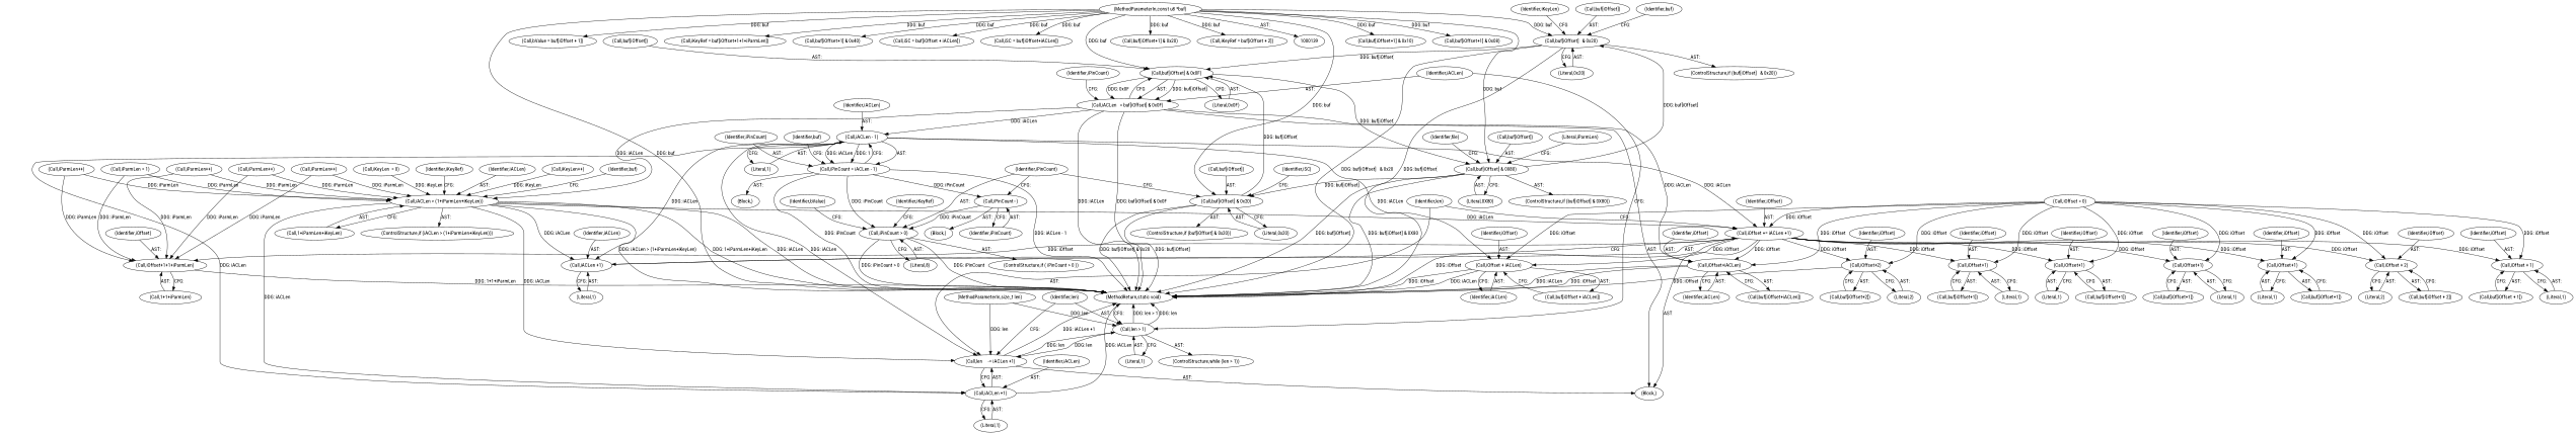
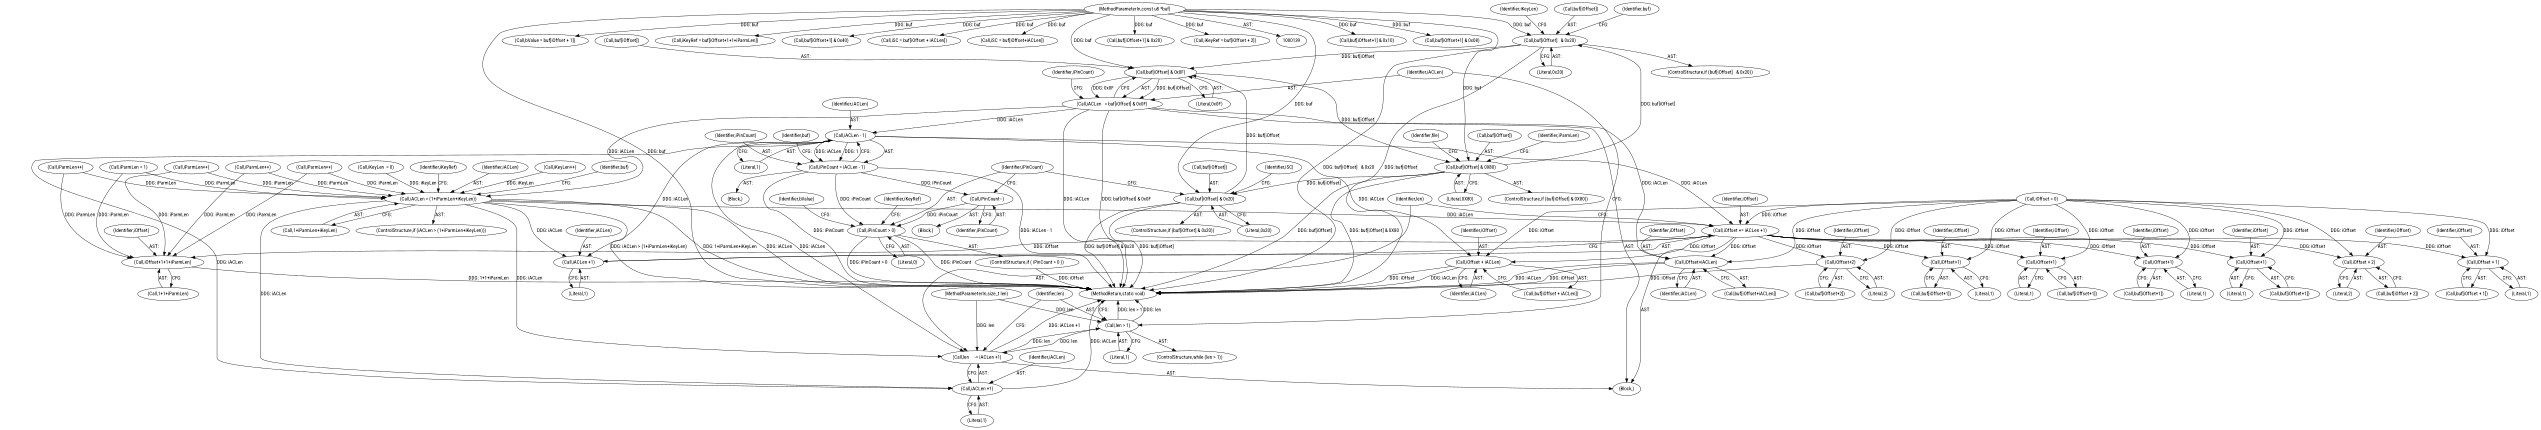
  digraph {
    fontname="Roboto Condensed"
    node [fontname="Roboto Condensed"]
    edge [fontname="Roboto Condensed"]
    n1 [label="(Call,buf[iOffset]   & 0x20)"]
    n2 [label="(Call,buf[iOffset] & 0x0F)"]
    n3 [label="(MethodReturn,static void)"]
    n4 [label="(ControlStructure,if (buf[iOffset]   & 0x20))"]
    n5 [label="(Literal,0x20)"]
    n6 [label="(Call,buf[iOffset] & 0X80)"]
    n7 [label="(Call,iACLen   = buf[iOffset] & 0x0F)"]
    n8 [label="(Literal,0x0F)"]
    n9 [label="(Call,len > 1)"]
    n10 [label="(Call,buf[iOffset] & 0x20)"]
    n11 [label="(ControlStructure,if (buf[iOffset] & 0X80))"]
    n12 [label="(Literal,0X80)"]
    n13 [label="(Literal,0x20)"]
    n14 [label="(ControlStructure,if (buf[iOffset] & 0x20))"]
    n15 [label="(Call,iOffset+iACLen)"]
    n16 [label="(Call,iACLen > (1+iParmLen+iKeyLen))"]
    n17 [label="(Call,iACLen - 1)"]
    n18 [label="(Block,)"]
    n19 [label="(MethodParameterIn,const u8 *buf)"]
    n20 [label="(Call,buf[iOffset+1] & 0x10)"]
    n21 [label="(Call,buf[iOffset+1] & 0x08)"]
    n22 [label="(Call,bValue = buf[iOffset + 1])"]
    n23 [label="(Call,iKeyRef = buf[iOffset+1+1+iParmLen])"]
    n24 [label="(Call,buf[iOffset+1] & 0x40)"]
    n25 [label="(Call,iSC = buf[iOffset + iACLen])"]
    n26 [label="(Call,iSC = buf[iOffset+iACLen])"]
    n27 [label="(Call,buf[iOffset+1] & 0x20)"]
    n28 [label="(Call,iKeyRef = buf[iOffset + 2])"]
    1000139
    n30 [label="(Identifier,iACLen)"]
    n31 [label="(Call,buf[iOffset+iACLen])"]
    n32 [label="(Call,iOffset += iACLen +1)"]
    n33 [label="(Call,iACLen +1)"]
    n34 [label="(Call,len     -= iACLen +1)"]
    n35 [label="(Call,iACLen +1)"]
    n36 [label="(Call,1+iParmLen+iKeyLen)"]
    n37 [label="(ControlStructure,if (iACLen > (1+iParmLen+iKeyLen)))"]
    n38 [label="(Call,iOffset + iACLen)"]
    n39 [label="(Call,iPinCount = iACLen - 1)"]
    n40 [label="(Literal,1)"]
    n41 [label="(Call,iOffset+1)"]
    n42 [label="(Call,iOffset+1)"]
    n43 [label="(Call,iOffset+1)"]
    n44 [label="(Call,iOffset+1)"]
    n45 [label="(Call,iOffset+1+1+iParmLen)"]
    n46 [label="(Call,iOffset+2)"]
    n47 [label="(Call,iOffset + 2)"]
    n48 [label="(Call,iOffset + 1)"]
    n49 [label="(Literal,1)"]
    n50 [label="(Literal,1)"]
    n51 [label="(Call,buf[iOffset+1])"]
    n52 [label="(Literal,1)"]
    n53 [label="(Literal,1)"]
    n54 [label="(Call,buf[iOffset+1])"]
    n55 [label="(Call,buf[iOffset+1])"]
    n56 [label="(Literal,1)"]
    n57 [label="(Call,buf[iOffset+1])"]
    n58 [label="(Literal,1)"]
    n59 [label="(Call,1+1+iParmLen)"]
    n60 [label="(Literal,2)"]
    n61 [label="(Call,buf[iOffset+2])"]
    n62 [label="(Call,buf[iOffset + iACLen])"]
    n63 [label="(Identifier,iACLen)"]
    n64 [label="(Literal,2)"]
    n65 [label="(Call,buf[iOffset + 2])"]
    n66 [label="(Literal,1)"]
    n67 [label="(Call,buf[iOffset + 1])"]
    n68 [label="(Literal,1)"]
    n69 [label="(ControlStructure,while (len > 1))"]
    n70 [label="(Call,iPinCount--)"]
    n71 [label="(Call,iPinCount > 0)"]
    n72 [label="(Block,)"]
    n73 [label="(Block,)"]
    n74 [label="(Identifier,iPinCount)"]
-   n75 [label="(Literal,8)"]
+   n75 [label="(Literal,0)"]
    n76 [label="(ControlStructure,if ( iPinCount > 0 ))"]
    n77 [label="(Identifier,iPinCount)"]
    n78 [label="(Identifier,len)"]
    n79 [label="(Identifier,iOffset)"]
    n80 [label="(Identifier,iOffset)"]
    n81 [label="(Identifier,iOffset)"]
    n82 [label="(Call,iParmLen = 1)"]
    n83 [label="(Identifier,iKeyRef)"]
    n84 [label="(Identifier,buf)"]
    n85 [label="(Call,buf[iOffset])"]
    n86 [label="(Identifier,iOffset)"]
    n87 [label="(Identifier,iPinCount)"]
    n88 [label="(Identifier,iACLen)"]
    n89 [label="(Identifier,iSC)"]
    n90 [label="(Identifier,buf)"]
    n91 [label="(Identifier,iKeyLen)"]
    n92 [label="(Call,iParmLen++)"]
    n93 [label="(Identifier,iACLen)"]
    n94 [label="(Identifier,iOffset)"]
    n95 [label="(Identifier,iOffset)"]
    n96 [label="(Identifier,iKeyRef)"]
    n97 [label="(Identifier,bValue)"]
    n98 [label="(Identifier,iOffset)"]
    n99 [label="(Identifier,len)"]
    n100 [label="(Call,iKeyLen  = 0)"]
    n101 [label="(Identifier,iACLen)"]
    n102 [label="(Identifier,iOffset)"]
    n103 [label="(Call,buf[iOffset])"]
    n104 [label="(Call,iParmLen++)"]
    n105 [label="(Identifier,iOffset)"]
    n106 [label="(Call,iOffset = 0)"]
    n107 [label="(Call,buf[iOffset])"]
    n108 [label="(Identifier,iACLen)"]
    n109 [label="(Identifier,iOffset)"]
    n110 [label="(Call,buf[iOffset])"]
    n111 [label="(Identifier,iACLen)"]
-   n112 [label="(Literal,iParmLen)"]
+   n112 [label="(Identifier,iParmLen)"]
    n113 [label="(Call,iParmLen++)"]
    n114 [label="(MethodParameterIn,size_t len)"]
    n115 [label="(Identifier,iOffset)"]
    n116 [label="(Call,iParmLen++)"]
    n117 [label="(Identifier,file)"]
    n118 [label="(Call,iKeyLen++)"]
    n119 [label="(Identifier,buf)"]
    n120 [label="(Identifier,iPinCount)"]
    n1 -> n2 [label="DDG: buf[iOffset]"]
    n1 -> n3 [label="DDG: buf[iOffset]   & 0x20"]
    n1 -> n3 [label="DDG: buf[iOffset]"]
    n1 -> n4 [label="AST: "]
    n1 -> n5 [label="CFG: "]
    n2 -> n6 [label="DDG: buf[iOffset]"]
    n2 -> n7 [label="AST: "]
    n2 -> n7 [label="DDG: buf[iOffset]"]
    n2 -> n7 [label="DDG: 0x0F"]
    n2 -> n8 [label="CFG: "]
    n3 -> n9 [label="CFG: "]
    n5 -> n1 [label="AST: "]
    n6 -> n1 [label="DDG: buf[iOffset]"]
    n6 -> n3 [label="DDG: buf[iOffset] & 0X80"]
    n6 -> n3 [label="DDG: buf[iOffset]"]
    n6 -> n10 [label="DDG: buf[iOffset]"]
    n6 -> n11 [label="AST: "]
    n6 -> n12 [label="CFG: "]
    n7 -> n2 [label="CFG: "]
    n7 -> n3 [label="DDG: iACLen"]
    n7 -> n3 [label="DDG: buf[iOffset] & 0x0F"]
    n7 -> n15 [label="DDG: iACLen"]
    n7 -> n16 [label="DDG: iACLen"]
    n7 -> n17 [label="DDG: iACLen"]
    n7 -> n18 [label="AST: "]
    n8 -> n2 [label="AST: "]
    n9 -> n3 [label="DDG: len > 1"]
    n9 -> n3 [label="DDG: len"]
    n9 -> n34 [label="DDG: len"]
    n9 -> n68 [label="CFG: "]
    n9 -> n69 [label="AST: "]
    n10 -> n2 [label="DDG: buf[iOffset]"]
    n10 -> n3 [label="DDG: buf[iOffset]"]
    n10 -> n3 [label="DDG: buf[iOffset] & 0x20"]
    n10 -> n13 [label="CFG: "]
    n10 -> n14 [label="AST: "]
    n12 -> n6 [label="AST: "]
    n13 -> n10 [label="AST: "]
    n15 -> n3 [label="DDG: iOffset"]
    n15 -> n3 [label="DDG: iACLen"]
    n15 -> n30 [label="CFG: "]
    n15 -> n31 [label="AST: "]
    n16 -> n3 [label="DDG: iACLen"]
    n16 -> n3 [label="DDG: 1+iParmLen+iKeyLen"]
    n16 -> n3 [label="DDG: iACLen > (1+iParmLen+iKeyLen)"]
    n16 -> n32 [label="DDG: iACLen"]
    n16 -> n33 [label="DDG: iACLen"]
    n16 -> n34 [label="DDG: iACLen"]
    n16 -> n35 [label="DDG: iACLen"]
    n16 -> n36 [label="CFG: "]
    n16 -> n37 [label="AST: "]
    n17 -> n32 [label="DDG: iACLen"]
    n17 -> n33 [label="DDG: iACLen"]
    n17 -> n34 [label="DDG: iACLen"]
    n17 -> n35 [label="DDG: iACLen"]
    n17 -> n38 [label="DDG: iACLen"]
    n17 -> n39 [label="AST: "]
    n17 -> n39 [label="DDG: iACLen"]
    n17 -> n39 [label="DDG: 1"]
    n17 -> n40 [label="CFG: "]
    n19 -> n1 [label="DDG: buf"]
    n19 -> n2 [label="DDG: buf"]
    n19 -> n3 [label="DDG: buf"]
    n19 -> n6 [label="DDG: buf"]
    n19 -> n10 [label="DDG: buf"]
    n19 -> n20 [label="DDG: buf"]
    n19 -> n21 [label="DDG: buf"]
    n19 -> n22 [label="DDG: buf"]
    n19 -> n23 [label="DDG: buf"]
    n19 -> n24 [label="DDG: buf"]
    n19 -> n25 [label="DDG: buf"]
    n19 -> n26 [label="DDG: buf"]
    n19 -> n27 [label="DDG: buf"]
    n19 -> n28 [label="DDG: buf"]
    n19 -> 1000139 [label="AST: "]
    n30 -> n15 [label="AST: "]
    n31 -> n15 [label="CFG: "]
-   n32 -> n3 [label="DDG: iOffset"]
+   n76 -> n3 [label="DDG: iOffset"]
    n32 -> n15 [label="DDG: iOffset"]
    n32 -> n18 [label="AST: "]
    n32 -> n33 [label="CFG: "]
    n32 -> n38 [label="DDG: iOffset"]
    n32 -> n41 [label="DDG: iOffset"]
    n32 -> n42 [label="DDG: iOffset"]
    n32 -> n43 [label="DDG: iOffset"]
    n32 -> n44 [label="DDG: iOffset"]
    n32 -> n45 [label="DDG: iOffset"]
    n32 -> n46 [label="DDG: iOffset"]
    n32 -> n47 [label="DDG: iOffset"]
    n32 -> n48 [label="DDG: iOffset"]
    n33 -> n32 [label="AST: "]
    n33 -> n49 [label="CFG: "]
    n34 -> n3 [label="DDG: iACLen +1"]
    n34 -> n9 [label="DDG: len"]
    n34 -> n18 [label="AST: "]
    n34 -> n35 [label="CFG: "]
    n35 -> n3 [label="DDG: iACLen"]
    n35 -> n34 [label="AST: "]
    n35 -> n50 [label="CFG: "]
    n36 -> n16 [label="AST: "]
    n38 -> n3 [label="DDG: iACLen"]
    n38 -> n3 [label="DDG: iOffset"]
    n38 -> n62 [label="AST: "]
    n38 -> n63 [label="CFG: "]
    n39 -> n3 [label="DDG: iPinCount"]
    n39 -> n3 [label="DDG: iACLen - 1"]
    n39 -> n17 [label="CFG: "]
    n39 -> n70 [label="DDG: iPinCount"]
    n39 -> n71 [label="DDG: iPinCount"]
    n39 -> n72 [label="AST: "]
    n40 -> n17 [label="AST: "]
    n41 -> n51 [label="AST: "]
    n41 -> n52 [label="CFG: "]
    n42 -> n53 [label="CFG: "]
    n42 -> n54 [label="AST: "]
    n43 -> n55 [label="AST: "]
    n43 -> n56 [label="CFG: "]
    n44 -> n57 [label="AST: "]
    n44 -> n58 [label="CFG: "]
    n45 -> n3 [label="DDG: 1+1+iParmLen"]
    n45 -> n59 [label="CFG: "]
    n46 -> n3 [label="DDG: iOffset"]
    n46 -> n60 [label="CFG: "]
    n46 -> n61 [label="AST: "]
    n47 -> n64 [label="CFG: "]
    n47 -> n65 [label="AST: "]
    n48 -> n66 [label="CFG: "]
    n48 -> n67 [label="AST: "]
    n49 -> n33 [label="AST: "]
    n50 -> n35 [label="AST: "]
    n51 -> n41 [label="CFG: "]
    n52 -> n41 [label="AST: "]
    n53 -> n42 [label="AST: "]
    n54 -> n42 [label="CFG: "]
    n55 -> n43 [label="CFG: "]
    n56 -> n43 [label="AST: "]
    n57 -> n44 [label="CFG: "]
    n58 -> n44 [label="AST: "]
    n59 -> n45 [label="AST: "]
    n60 -> n46 [label="AST: "]
    n61 -> n46 [label="CFG: "]
    n62 -> n38 [label="CFG: "]
    n63 -> n38 [label="AST: "]
    n64 -> n47 [label="AST: "]
    n65 -> n47 [label="CFG: "]
    n66 -> n48 [label="AST: "]
    n67 -> n48 [label="CFG: "]
    n68 -> n9 [label="AST: "]
    n70 -> n71 [label="DDG: iPinCount"]
    n70 -> n73 [label="AST: "]
    n70 -> n74 [label="CFG: "]
    n71 -> n3 [label="DDG: iPinCount > 0"]
    n71 -> n3 [label="DDG: iPinCount"]
    n71 -> n75 [label="CFG: "]
    n71 -> n76 [label="AST: "]
    n74 -> n70 [label="AST: "]
    n75 -> n71 [label="AST: "]
    n77 -> n39 [label="AST: "]
    n78 -> n32 [label="CFG: "]
    n78 -> n34 [label="AST: "]
    n79 -> n41 [label="AST: "]
    n80 -> n38 [label="AST: "]
    n81 -> n32 [label="AST: "]
    n82 -> n16 [label="DDG: iParmLen"]
    n82 -> n45 [label="DDG: iParmLen"]
    n83 -> n16 [label="CFG: "]
    n84 -> n1 [label="CFG: "]
    n85 -> n10 [label="AST: "]
    n86 -> n44 [label="AST: "]
    n87 -> n7 [label="CFG: "]
    n88 -> n16 [label="AST: "]
    n89 -> n10 [label="CFG: "]
    n90 -> n39 [label="CFG: "]
    n91 -> n1 [label="CFG: "]
    n92 -> n16 [label="DDG: iParmLen"]
    n92 -> n45 [label="DDG: iParmLen"]
    n93 -> n35 [label="AST: "]
    n94 -> n42 [label="AST: "]
    n95 -> n15 [label="AST: "]
    n96 -> n71 [label="CFG: "]
    n97 -> n71 [label="CFG: "]
    n98 -> n47 [label="AST: "]
    n99 -> n9 [label="AST: "]
    n99 -> n34 [label="CFG: "]
    n100 -> n16 [label="DDG: iKeyLen"]
    n101 -> n17 [label="AST: "]
    n102 -> n48 [label="AST: "]
    n103 -> n1 [label="AST: "]
    n104 -> n16 [label="DDG: iParmLen"]
    n104 -> n45 [label="DDG: iParmLen"]
    n105 -> n45 [label="AST: "]
    n106 -> n15 [label="DDG: iOffset"]
    n106 -> n32 [label="DDG: iOffset"]
    n106 -> n38 [label="DDG: iOffset"]
    n106 -> n41 [label="DDG: iOffset"]
    n106 -> n42 [label="DDG: iOffset"]
    n106 -> n43 [label="DDG: iOffset"]
    n106 -> n44 [label="DDG: iOffset"]
    n106 -> n46 [label="DDG: iOffset"]
    n106 -> n47 [label="DDG: iOffset"]
    n106 -> n48 [label="DDG: iOffset"]
    n107 -> n2 [label="AST: "]
    n108 -> n33 [label="AST: "]
    n109 -> n43 [label="AST: "]
    n110 -> n6 [label="AST: "]
    n111 -> n7 [label="AST: "]
    n111 -> n9 [label="CFG: "]
    n112 -> n6 [label="CFG: "]
    n113 -> n16 [label="DDG: iParmLen"]
    n113 -> n45 [label="DDG: iParmLen"]
    n114 -> n9 [label="DDG: len"]
    n114 -> n34 [label="DDG: len"]
    n115 -> n46 [label="AST: "]
    n116 -> n16 [label="DDG: iParmLen"]
    n116 -> n45 [label="DDG: iParmLen"]
    n117 -> n6 [label="CFG: "]
    n118 -> n16 [label="DDG: iKeyLen"]
    n119 -> n16 [label="CFG: "]
    n120 -> n10 [label="CFG: "]
    n120 -> n70 [label="CFG: "]
    n120 -> n71 [label="AST: "]
  }
